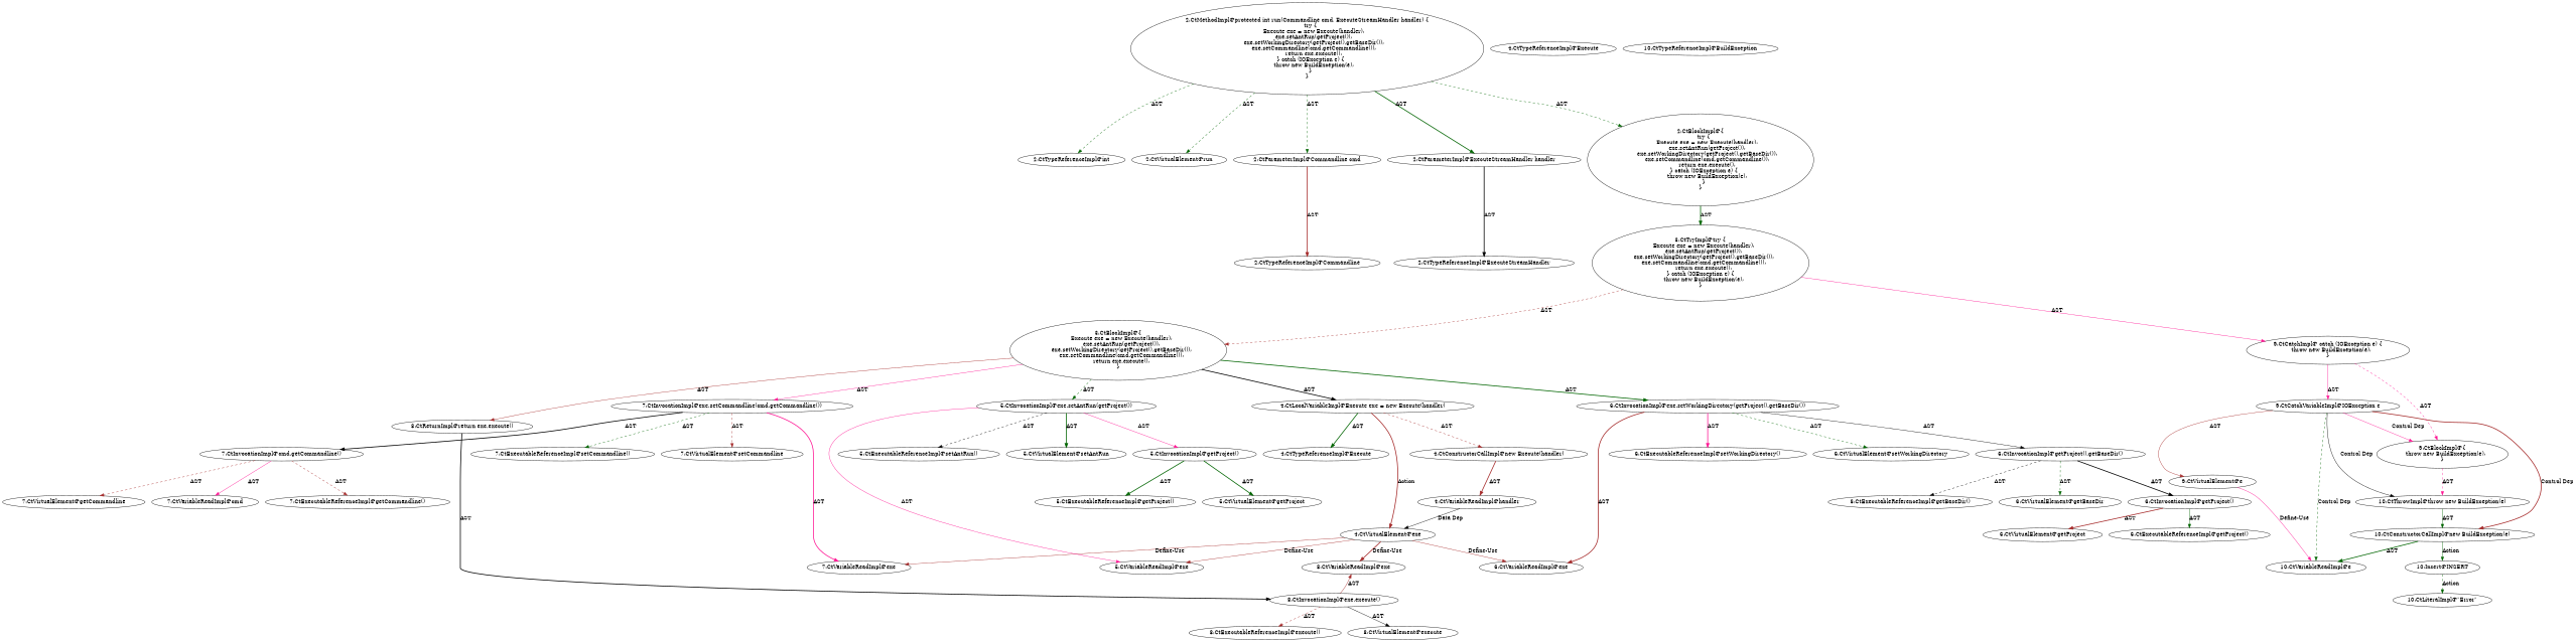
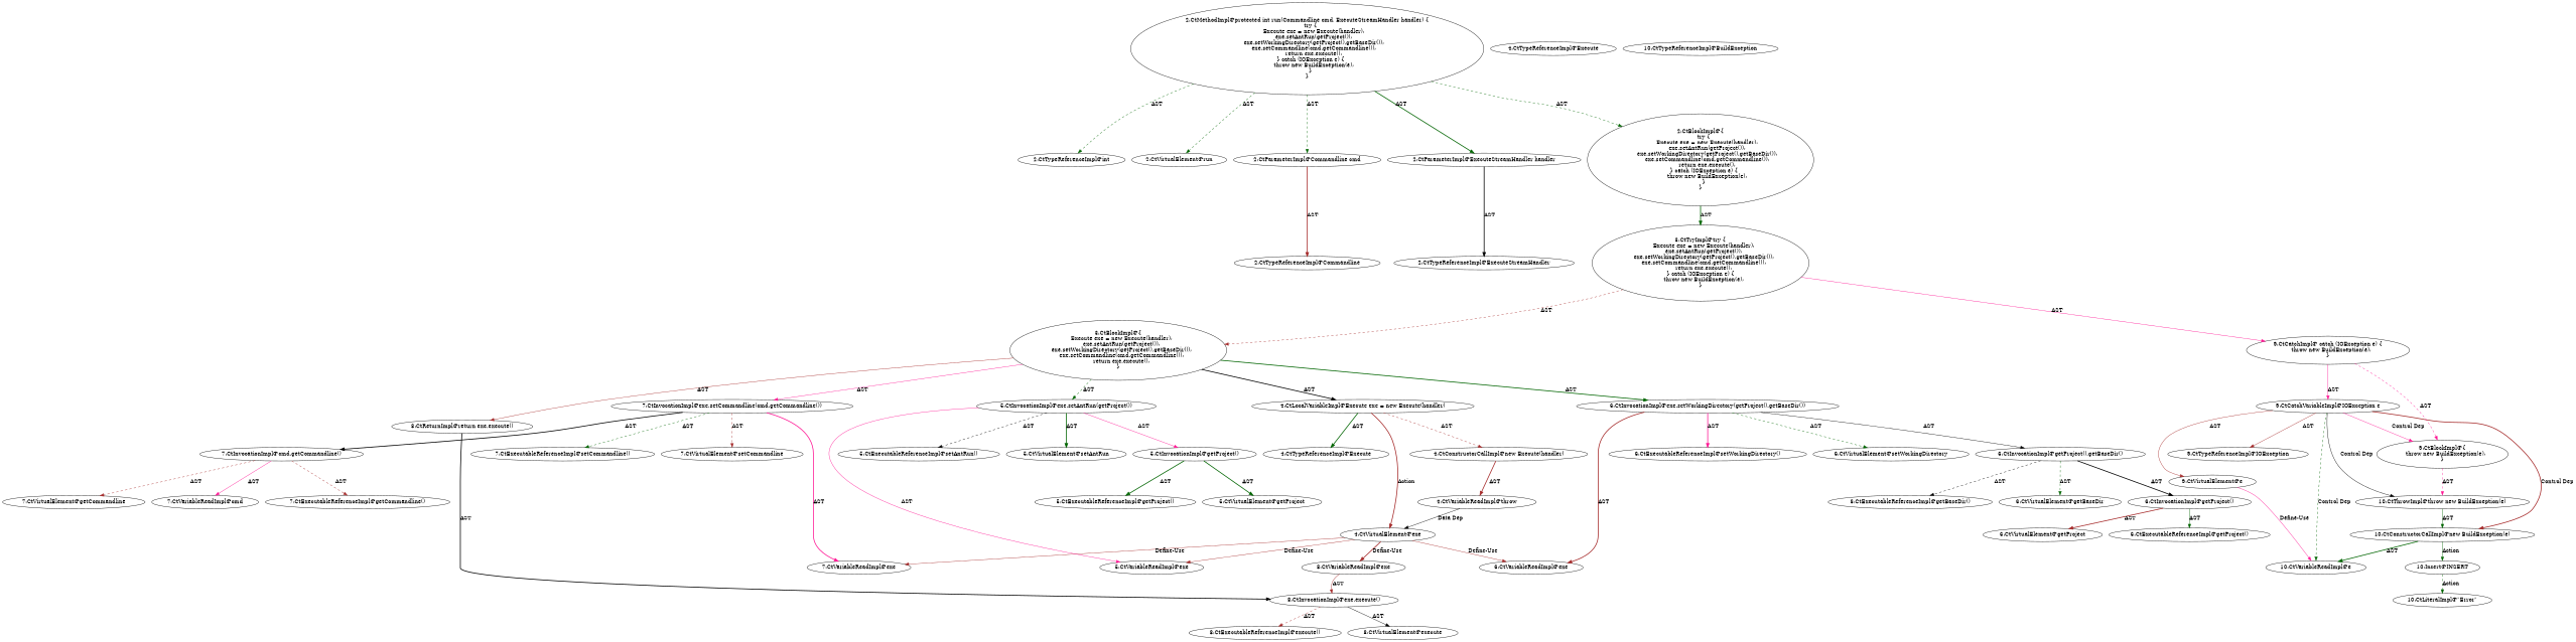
  digraph {
    node [shape=ellipse]
    edge [color=darkgreen style=bold]
    n1 [label="2:CtTypeReferenceImpl@int"]
    n2 [label="2:CtVirtualElement@run"]
    n3 [label="2:CtParameterImpl@Commandline cmd"]
    n4 [label="2:CtTypeReferenceImpl@Commandline"]
    n5 [label="2:CtParameterImpl@ExecuteStreamHandler handler"]
    n6 [label="2:CtTypeReferenceImpl@ExecuteStreamHandler"]
    n7 [label="4:CtTypeReferenceImpl@Execute"]
    n8 [label="4:CtTypeReferenceImpl@Execute"]
-   n9 [label="4:CtVariableReadImpl@handler"]
+   n9 [label="4:CtVariableReadImpl@throw"]
    n10 [label="4:CtVirtualElement@exe"]
    n11 [label="5:CtVariableReadImpl@exe"]
    n12 [label="6:CtVariableReadImpl@exe"]
    n13 [label="7:CtVariableReadImpl@exe"]
    n14 [label="8:CtVariableReadImpl@exe"]
    n15 [label="4:CtConstructorCallImpl@new Execute(handler)"]
    n16 [label="4:CtLocalVariableImpl@Execute exe = new Execute(handler)"]
    n17 [label="5:CtExecutableReferenceImpl@setAntRun()"]
    n18 [label="5:CtVirtualElement@setAntRun"]
    n19 [label="5:CtExecutableReferenceImpl@getProject()"]
    n20 [label="5:CtVirtualElement@getProject"]
    n21 [label="5:CtInvocationImpl@getProject()"]
    n22 [label="5:CtInvocationImpl@exe.setAntRun(getProject())"]
    n23 [label="6:CtExecutableReferenceImpl@setWorkingDirectory()"]
    n24 [label="6:CtVirtualElement@setWorkingDirectory"]
    n25 [label="6:CtExecutableReferenceImpl@getBaseDir()"]
    n26 [label="6:CtVirtualElement@getBaseDir"]
    n27 [label="6:CtExecutableReferenceImpl@getProject()"]
    n28 [label="6:CtVirtualElement@getProject"]
    n29 [label="6:CtInvocationImpl@getProject()"]
    n30 [label="6:CtInvocationImpl@getProject().getBaseDir()"]
    n31 [label="6:CtInvocationImpl@exe.setWorkingDirectory(getProject().getBaseDir())"]
    n32 [label="7:CtExecutableReferenceImpl@setCommandline()"]
    n33 [label="7:CtVirtualElement@setCommandline"]
    n34 [label="7:CtExecutableReferenceImpl@getCommandline()"]
    n35 [label="7:CtVirtualElement@getCommandline"]
    n36 [label="7:CtVariableReadImpl@cmd"]
    n37 [label="7:CtInvocationImpl@cmd.getCommandline()"]
    n38 [label="7:CtInvocationImpl@exe.setCommandline(cmd.getCommandline())"]
    n39 [label="8:CtExecutableReferenceImpl@execute()"]
    n40 [label="8:CtVirtualElement@execute"]
    n41 [label="8:CtInvocationImpl@exe.execute()"]
    n42 [label="8:CtReturnImpl@return exe.execute()"]
    n43 [label="3:CtBlockImpl@\{\n    Execute exe = new Execute(handler);\n    exe.setAntRun(getProject());\n    exe.setWorkingDirectory(getProject().getBaseDir());\n    exe.setCommandline(cmd.getCommandline());\n    return exe.execute();\n\}"]
    n44 [label="9:CtVirtualElement@e"]
    n45 [label="10:CtVariableReadImpl@e"]
+   n46 [label="9:CtTypeReferenceImpl@IOException"]
    n47 [label="9:CtCatchVariableImpl@IOException e"]
    n48 [label="10:CtConstructorCallImpl@new BuildException(e)"]
    n49 [label="10:CtThrowImpl@throw new BuildException(e)"]
    n50 [label="9:CtBlockImpl@\{\n    throw new BuildException(e);\n\}"]
    n51 [label="10:Insert@INSERT"]
    n52 [label="10:CtTypeReferenceImpl@BuildException"]
    n53 [label="10:CtLiteralImpl@\"Error\""]
    n54 [label="9:CtCatchImpl@ catch (IOException e) \{\n    throw new BuildException(e);\n\}"]
    n55 [label="3:CtTryImpl@try \{\n    Execute exe = new Execute(handler);\n    exe.setAntRun(getProject());\n    exe.setWorkingDirectory(getProject().getBaseDir());\n    exe.setCommandline(cmd.getCommandline());\n    return exe.execute();\n\} catch (IOException e) \{\n    throw new BuildException(e);\n\}"]
    n56 [label="2:CtBlockImpl@\{\n    try \{\n        Execute exe = new Execute(handler);\n        exe.setAntRun(getProject());\n        exe.setWorkingDirectory(getProject().getBaseDir());\n        exe.setCommandline(cmd.getCommandline());\n        return exe.execute();\n    \} catch (IOException e) \{\n        throw new BuildException(e);\n    \}\n\}"]
    n57 [label="2:CtMethodImpl@protected int run(Commandline cmd, ExecuteStreamHandler handler) \{\n    try \{\n        Execute exe = new Execute(handler);\n        exe.setAntRun(getProject());\n        exe.setWorkingDirectory(getProject().getBaseDir());\n        exe.setCommandline(cmd.getCommandline());\n        return exe.execute();\n    \} catch (IOException e) \{\n        throw new BuildException(e);\n    \}\n\}"]
    n3 -> n4 [color=brown label=AST]
    n5 -> n6 [color=black label=AST]
    n9 -> n10 [color=black label="Data Dep" style=solid]
    n10 -> n11 [color=brown label="Define-Use" style=solid]
    n10 -> n12 [color=brown label="Define-Use" style=solid]
    n10 -> n13 [color=brown label="Define-Use" style=solid]
    n10 -> n14 [color=brown label="Define-Use"]
    n15 -> n9 [color=brown label=AST]
    n16 -> n7 [label=AST]
    n16 -> n10 [color=brown label=Action]
    n16 -> n15 [color=brown label=AST style=dashed]
    n21 -> n19 [label=AST]
    n21 -> n20 [label=AST]
    n22 -> n11 [color=deeppink label=AST style=solid]
    n22 -> n17 [color=black label=AST style=dashed]
    n22 -> n18 [label=AST]
    n22 -> n21 [color=deeppink label=AST style=solid]
    n29 -> n27 [label=AST style=solid]
    n29 -> n28 [color=brown label=AST]
    n30 -> n25 [color=black label=AST style=dashed]
    n30 -> n26 [label=AST style=dashed]
    n30 -> n29 [color=black label=AST]
    n31 -> n12 [color=brown label=AST]
    n31 -> n23 [color=deeppink label=AST]
    n31 -> n24 [label=AST style=dashed]
    n31 -> n30 [color=black label=AST style=solid]
    n37 -> n34 [color=brown label=AST style=dashed]
    n37 -> n35 [color=brown label=AST style=dashed]
    n37 -> n36 [color=deeppink label=AST style=solid]
    n38 -> n13 [color=deeppink label=AST]
    n38 -> n32 [label=AST style=dashed]
    n38 -> n33 [color=brown label=AST style=dashed]
    n38 -> n37 [color=black label=AST]
-   n41 -> n14 [color=brown label=AST style=solid]
+   n14 -> n41 [color=brown label=AST style=solid]
    n41 -> n39 [color=brown label=AST style=dashed]
    n41 -> n40 [color=black label=AST style=solid]
    n42 -> n41 [color=black label=AST]
    n43 -> n16 [color=black label=AST]
    n43 -> n22 [label=AST style=dashed]
    n43 -> n31 [label=AST]
    n43 -> n38 [color=deeppink label=AST style=solid]
    n43 -> n42 [color=brown label=AST style=solid]
    n44 -> n45 [color=deeppink label="Define-Use" style=solid]
    n47 -> n44 [color=brown label=AST style=solid]
    n47 -> n45 [label="Control Dep" style=dashed]
+   n47 -> n46 [color=brown label=AST style=solid]
    n47 -> n48 [color=brown label="Control Dep"]
    n47 -> n49 [color=black label="Control Dep" style=solid]
    n47 -> n50 [color=deeppink label="Control Dep" style=solid]
    n48 -> n45 [label=AST]
    n48 -> n51 [label=Action style=solid]
    n49 -> n48 [label=AST style=solid]
    n50 -> n49 [color=deeppink label=AST style=dashed]
    n51 -> n53 [label=Action style=dashed]
    n54 -> n47 [color=deeppink label=AST style=solid]
    n54 -> n50 [color=deeppink label=AST style=dashed]
    n55 -> n43 [color=brown label=AST style=dashed]
    n55 -> n54 [color=deeppink label=AST style=solid]
    n56 -> n55 [label=AST]
    n57 -> n1 [label=AST style=dashed]
    n57 -> n2 [label=AST style=dashed]
    n57 -> n3 [label=AST style=dashed]
    n57 -> n5 [label=AST]
    n57 -> n56 [label=AST style=dashed]
  }
